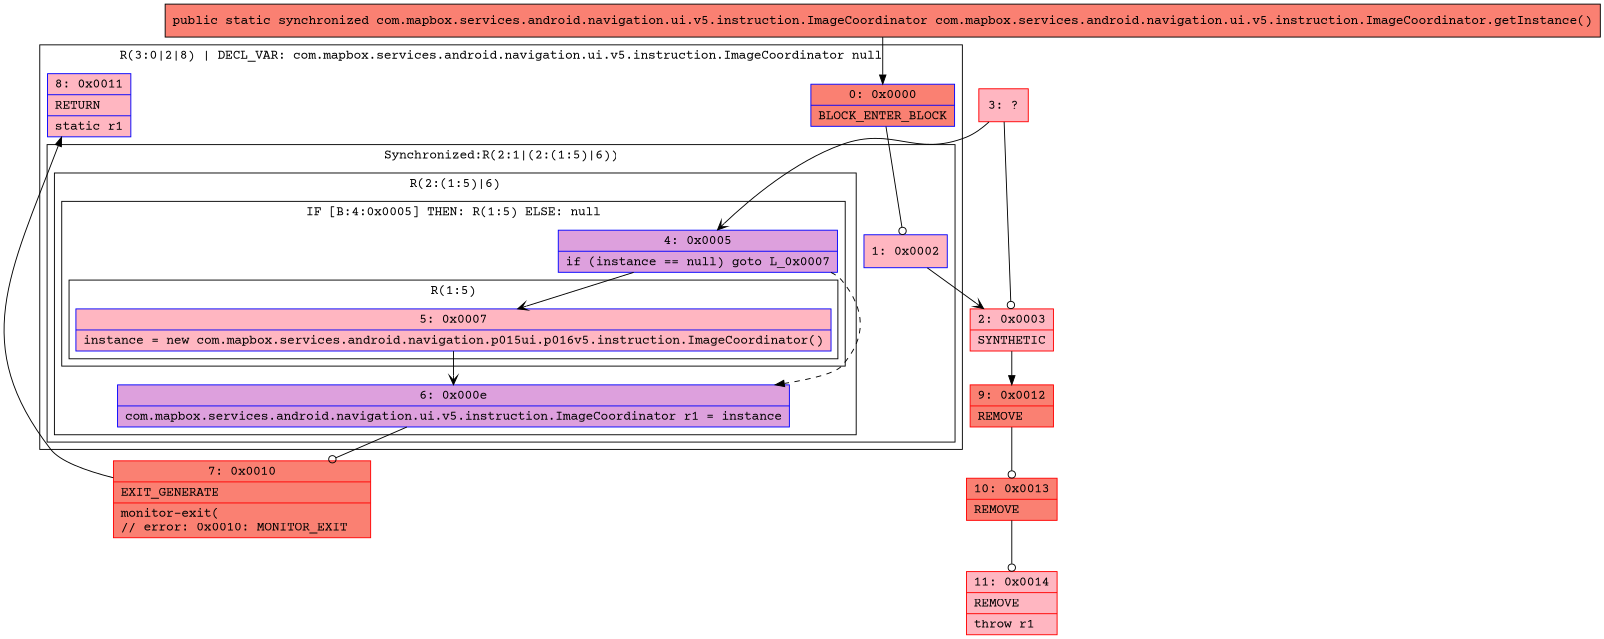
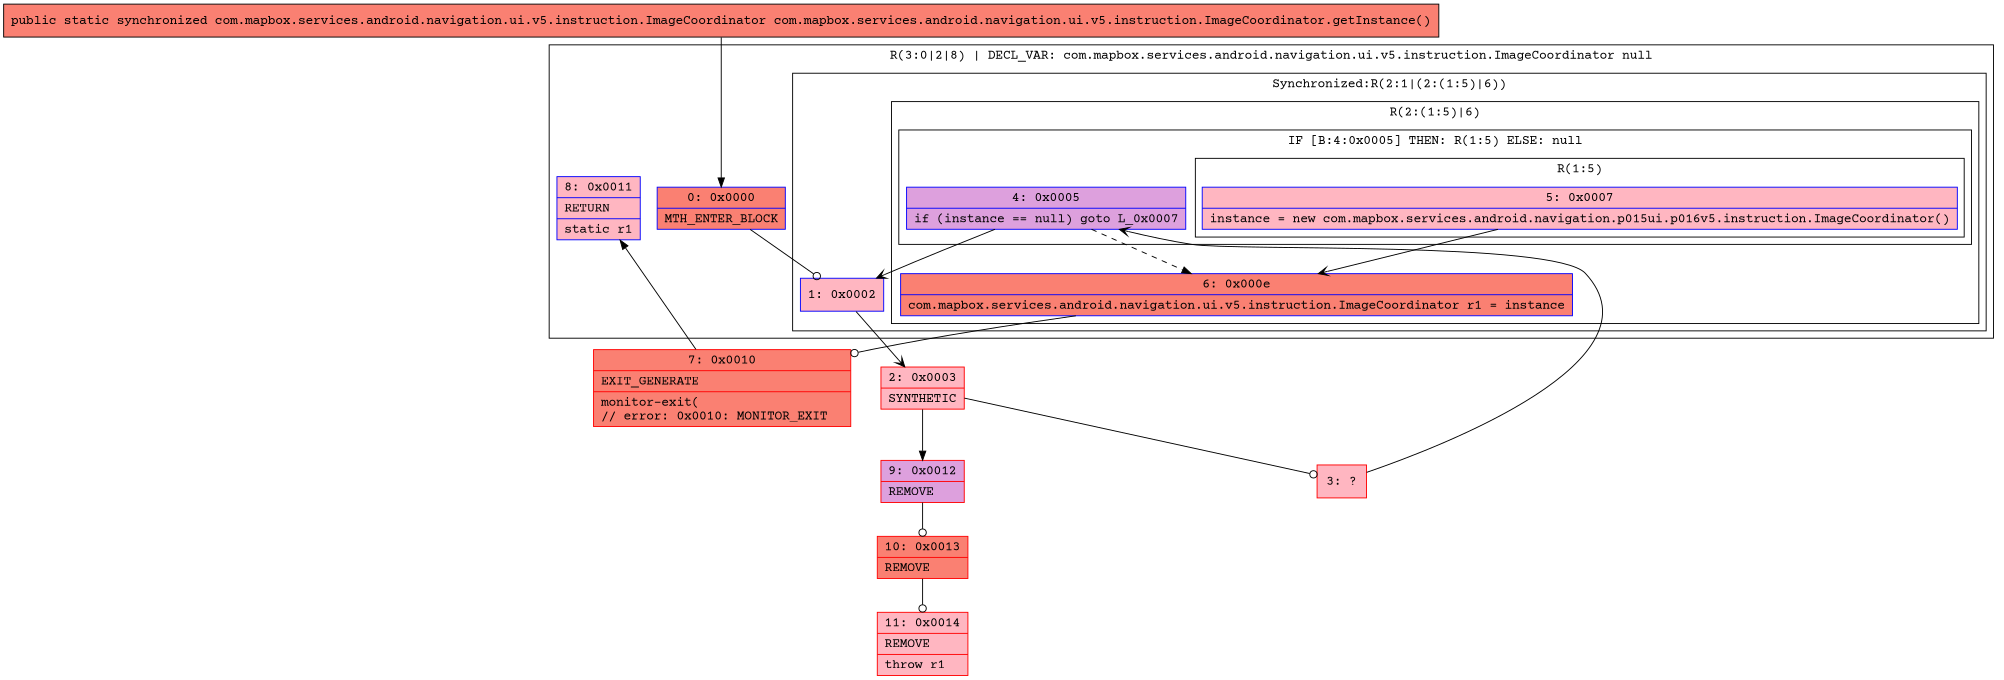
  digraph {
    fontname="Courier Prime"
    node [color=blue fillcolor=lightpink fontname="Courier Prime" shape=record style=filled]
    edge [arrowhead=odot fontname="Courier Prime"]
    n1 [label="{5\:\ 0x0007|instance = new com.mapbox.services.android.navigation.p015ui.p016v5.instruction.ImageCoordinator()\l}"]
    n2 [fillcolor=plum label="{4\:\ 0x0005|if (instance == null) goto L_0x0007\l}"]
-   n3 [fillcolor=plum label="{6\:\ 0x000e|com.mapbox.services.android.navigation.ui.v5.instruction.ImageCoordinator r1 = instance\l}"]
+   n3 [fillcolor=salmon label="{6\:\ 0x000e|com.mapbox.services.android.navigation.ui.v5.instruction.ImageCoordinator r1 = instance\l}"]
    n4 [label="{1\:\ 0x0002}"]
-   n5 [fillcolor=salmon label="{0\:\ 0x0000|BLOCK_ENTER_BLOCK\l}"]
+   n5 [fillcolor=salmon label="{0\:\ 0x0000|MTH_ENTER_BLOCK\l}"]
    n6 [label="{8\:\ 0x0011|RETURN\l|static r1\l}"]
    n7 [color=red fillcolor=salmon label="{7\:\ 0x0010|EXIT_GENERATE\l|monitor\-exit(\l\/\/ error: 0x0010: MONITOR_EXIT  \l}"]
    n8 [color=red label="{2\:\ 0x0003|SYNTHETIC\l}"]
    n9 [color=red label="{3\:\ ?}"]
-   n10 [color=red fillcolor=salmon label="{9\:\ 0x0012|REMOVE\l}"]
+   n10 [color=red fillcolor=plum label="{9\:\ 0x0012|REMOVE\l}"]
    n11 [color=red fillcolor=salmon label="{10\:\ 0x0013|REMOVE\l}"]
    n12 [color=red label="{11\:\ 0x0014|REMOVE\l|throw r1\l}"]
    n13 [fillcolor=salmon label="{public static synchronized com.mapbox.services.android.navigation.ui.v5.instruction.ImageCoordinator com.mapbox.services.android.navigation.ui.v5.instruction.ImageCoordinator.getInstance() }" color=""]
    subgraph cluster_1 {
      label="R(3:0|2|8) | DECL_VAR: com.mapbox.services.android.navigation.ui.v5.instruction.ImageCoordinator null\l"
      n5
      n6
      subgraph cluster_2 {
        label="Synchronized:R(2:1|(2:(1:5)|6))"
        n4
        subgraph cluster_3 {
          label="R(2:(1:5)|6)"
          n3
          subgraph cluster_4 {
            label="IF [B:4:0x0005] THEN: R(1:5) ELSE: null"
            n2
            subgraph cluster_5 {
              label="R(1:5)"
              n1
            }
          }
        }
      }
    }
    n1 -> n3 [arrowhead=vee]
-   n2 -> n1 [arrowhead=vee]
+   n2 -> n4 [arrowhead=vee]
    n2 -> n3 [arrowhead=normal style=dashed]
    n3 -> n7
    n4 -> n8 [arrowhead=vee]
    n5 -> n4
    n7 -> n6 [arrowhead=normal]
-   n9 -> n8
+   n8 -> n9
    n8 -> n10 [arrowhead=normal]
    n9 -> n2 [arrowhead=vee]
    n10 -> n11
    n11 -> n12
    n13 -> n5 [arrowhead=normal]
  }
